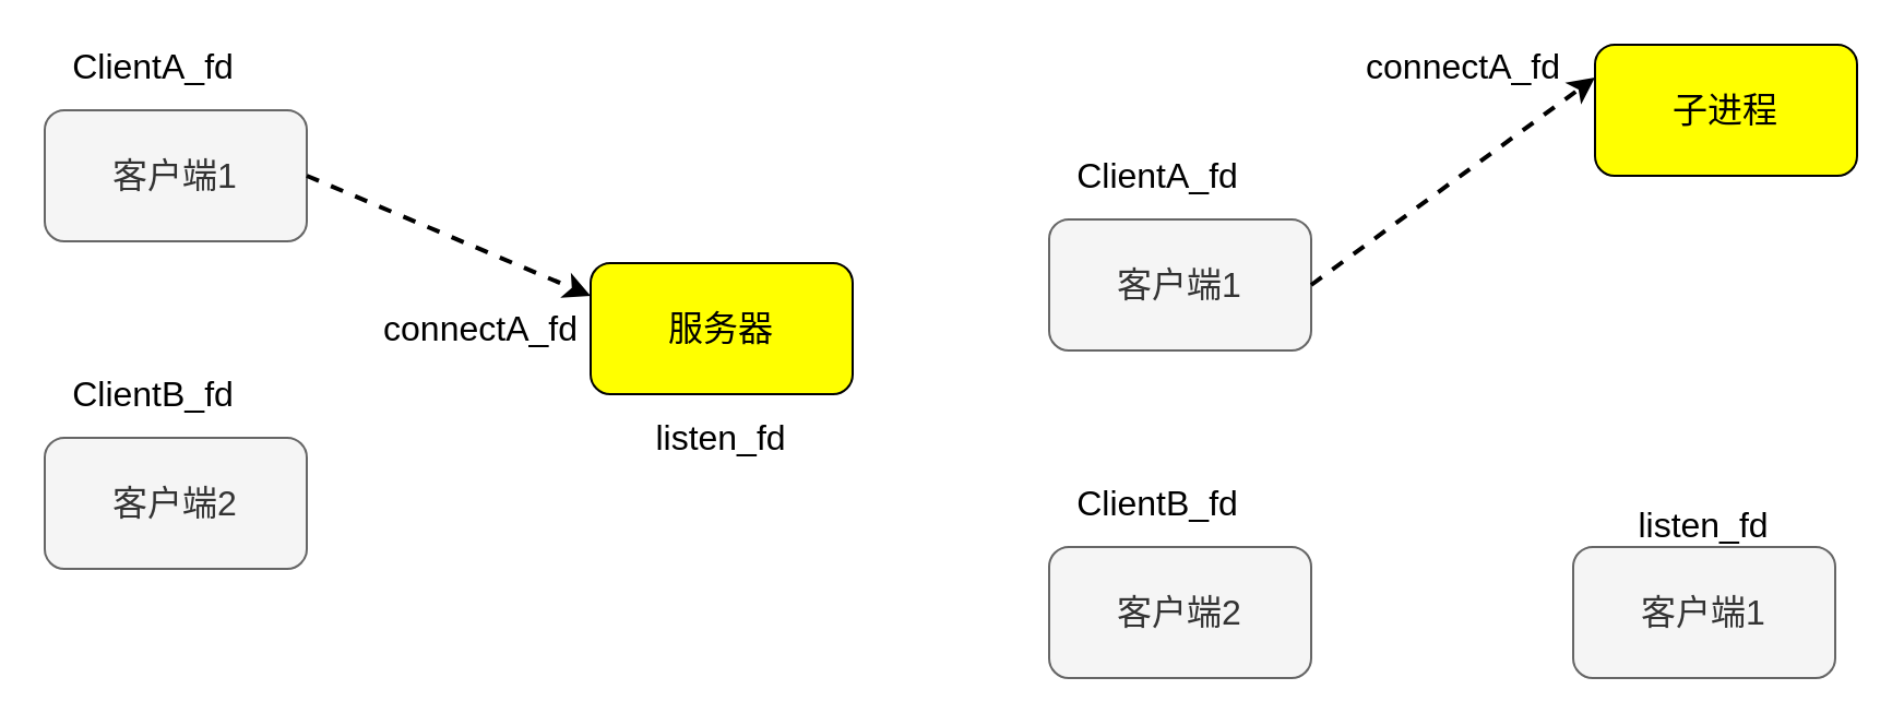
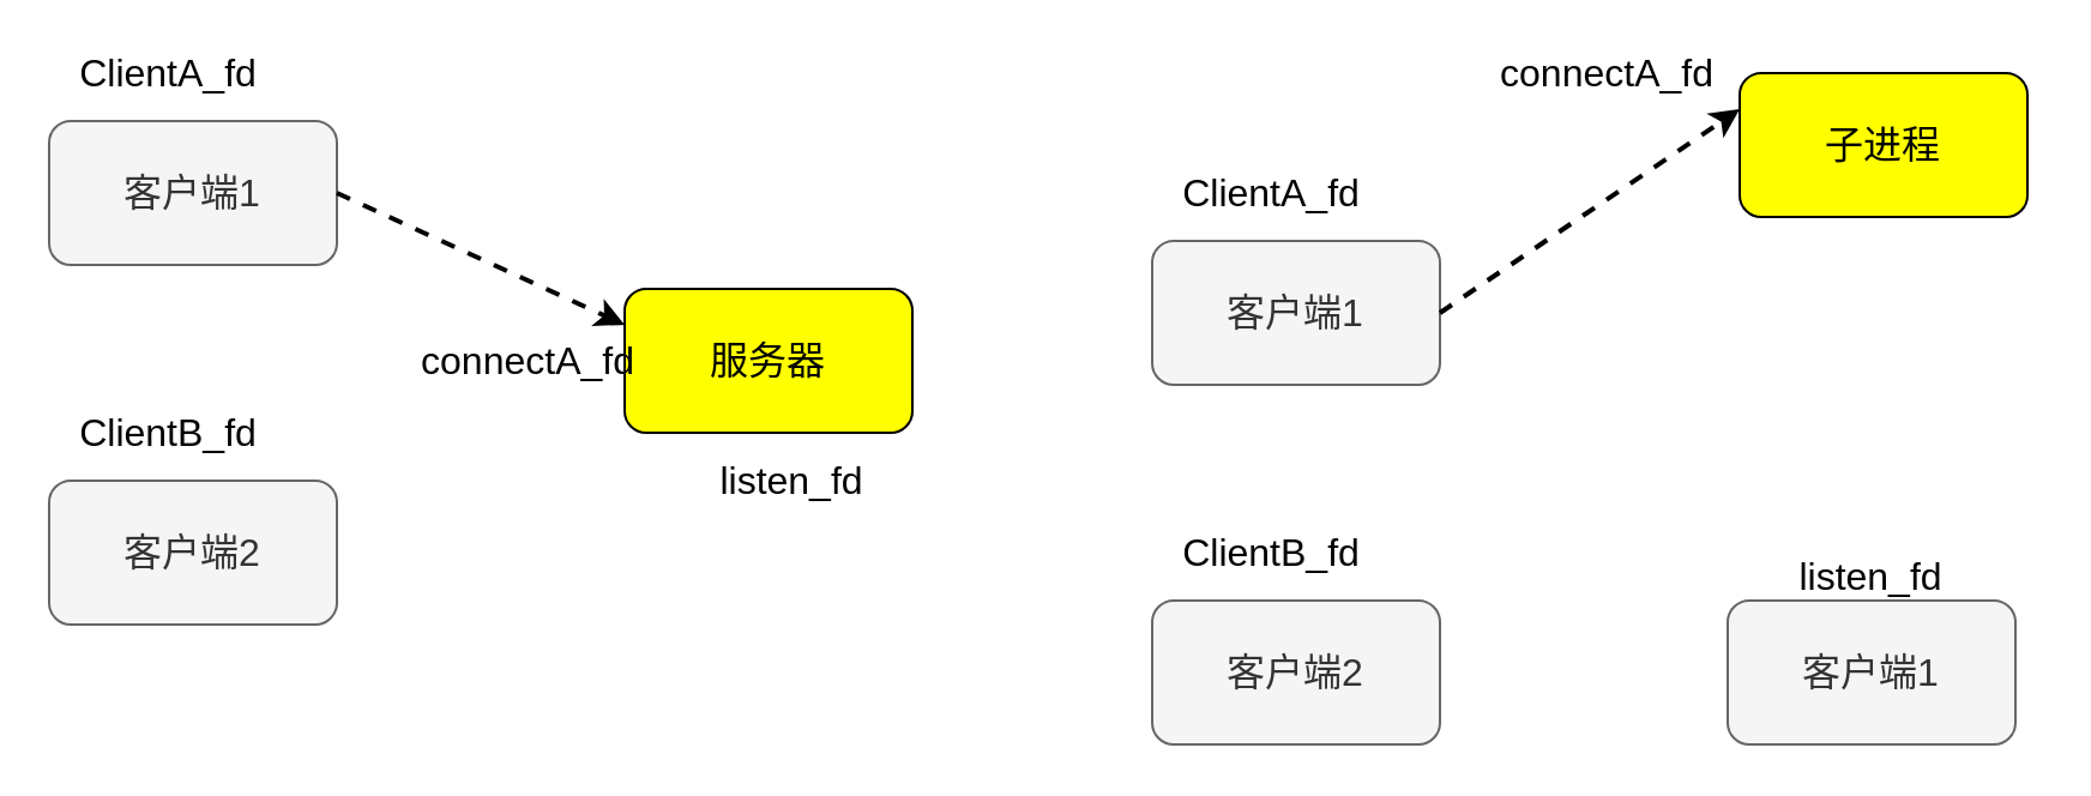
  <mxCell id="0" />
  <mxCell id="1" parent="0" />
  <mxCell id="2" value="客户端1" style="rounded=1;whiteSpace=wrap;html=1;fontSize=16;fillColor=#f5f5f5;strokeColor=#666666;fontColor=#333333;" vertex="1" parent="1"><mxGeometry x="480" y="100" width="120" height="60" as="geometry" /></mxCell>
  <mxCell id="3" value="客户端2" style="rounded=1;whiteSpace=wrap;html=1;fontSize=16;fillColor=#f5f5f5;strokeColor=#666666;fontColor=#333333;" vertex="1" parent="1"><mxGeometry x="480" y="250" width="120" height="60" as="geometry" /></mxCell>
- <mxCell id="4" value="子进程" style="rounded=1;whiteSpace=wrap;html=1;fontSize=16;fillColor=#FFFF00;" vertex="1" parent="1"><mxGeometry x="730" y="20" width="120" height="60" as="geometry" /></mxCell>
+ <mxCell id="4" value="子进程" style="rounded=1;whiteSpace=wrap;html=1;fontSize=16;fillColor=#FFFF00;" vertex="1" parent="1"><mxGeometry x="725" y="30" width="120" height="60" as="geometry" /></mxCell>
  <mxCell id="5" value="ClientA_fd" style="text;html=1;strokeColor=none;fillColor=none;align=center;verticalAlign=middle;whiteSpace=wrap;rounded=0;fontSize=16;" vertex="1" parent="1"><mxGeometry x="510" y="70" width="40" height="20" as="geometry" /></mxCell>
  <mxCell id="6" value="ClientB_fd" style="text;html=1;strokeColor=none;fillColor=none;align=center;verticalAlign=middle;whiteSpace=wrap;rounded=0;fontSize=16;" vertex="1" parent="1"><mxGeometry x="510" y="220" width="40" height="20" as="geometry" /></mxCell>
  <mxCell id="7" value="listen_fd" style="text;html=1;strokeColor=none;fillColor=none;align=center;verticalAlign=middle;whiteSpace=wrap;rounded=0;fontSize=16;" vertex="1" parent="1"><mxGeometry x="760" y="230" width="40" height="20" as="geometry" /></mxCell>
  <mxCell id="8" value="connectA_fd" style="text;html=1;strokeColor=none;fillColor=none;align=center;verticalAlign=middle;whiteSpace=wrap;rounded=0;fontSize=16;" vertex="1" parent="1"><mxGeometry x="650" y="20" width="40" height="20" as="geometry" /></mxCell>
  <mxCell id="9" value="" style="endArrow=classic;html=1;fontSize=16;entryX=0;entryY=0.25;entryDx=0;entryDy=0;exitX=1;exitY=0.5;exitDx=0;exitDy=0;dashed=1;strokeWidth=2;" edge="1" parent="1" source="2" target="4"><mxGeometry width="50" height="50" relative="1" as="geometry"><mxPoint x="650" y="140" as="sourcePoint" /><mxPoint x="700" y="90" as="targetPoint" /></mxGeometry></mxCell>
  <mxCell id="10" value="客户端1" style="rounded=1;whiteSpace=wrap;html=1;fontSize=16;fillColor=#f5f5f5;strokeColor=#666666;fontColor=#333333;" vertex="1" parent="1"><mxGeometry x="720" y="250" width="120" height="60" as="geometry" /></mxCell>
  <mxCell id="11" value="客户端1" style="rounded=1;whiteSpace=wrap;html=1;fontSize=16;fillColor=#f5f5f5;strokeColor=#666666;fontColor=#333333;" vertex="1" parent="1"><mxGeometry x="20" y="50" width="120" height="60" as="geometry" /></mxCell>
  <mxCell id="12" value="客户端2" style="rounded=1;whiteSpace=wrap;html=1;fontSize=16;fillColor=#f5f5f5;strokeColor=#666666;fontColor=#333333;" vertex="1" parent="1"><mxGeometry x="20" y="200" width="120" height="60" as="geometry" /></mxCell>
- <mxCell id="13" value="服务器" style="rounded=1;whiteSpace=wrap;html=1;fontSize=16;fillColor=#FFFF00;" vertex="1" parent="1"><mxGeometry x="270" y="120" width="120" height="60" as="geometry" /></mxCell>
+ <mxCell id="13" value="服务器" style="rounded=1;whiteSpace=wrap;html=1;fontSize=16;fillColor=#FFFF00;" vertex="1" parent="1"><mxGeometry x="260" y="120" width="120" height="60" as="geometry" /></mxCell>
  <mxCell id="14" value="ClientA_fd" style="text;html=1;strokeColor=none;fillColor=none;align=center;verticalAlign=middle;whiteSpace=wrap;rounded=0;fontSize=16;" vertex="1" parent="1"><mxGeometry x="50" y="20" width="40" height="20" as="geometry" /></mxCell>
  <mxCell id="15" value="ClientB_fd" style="text;html=1;strokeColor=none;fillColor=none;align=center;verticalAlign=middle;whiteSpace=wrap;rounded=0;fontSize=16;" vertex="1" parent="1"><mxGeometry x="50" y="170" width="40" height="20" as="geometry" /></mxCell>
  <mxCell id="16" value="listen_fd" style="text;html=1;strokeColor=none;fillColor=none;align=center;verticalAlign=middle;whiteSpace=wrap;rounded=0;fontSize=16;" vertex="1" parent="1"><mxGeometry x="310" y="190" width="40" height="20" as="geometry" /></mxCell>
  <mxCell id="17" value="connectA_fd" style="text;html=1;strokeColor=none;fillColor=none;align=center;verticalAlign=middle;whiteSpace=wrap;rounded=0;fontSize=16;" vertex="1" parent="1"><mxGeometry x="200" y="140" width="40" height="20" as="geometry" /></mxCell>
  <mxCell id="18" value="" style="endArrow=classic;html=1;fontSize=16;entryX=0;entryY=0.25;entryDx=0;entryDy=0;exitX=1;exitY=0.5;exitDx=0;exitDy=0;dashed=1;strokeWidth=2;" edge="1" parent="1" source="11" target="13"><mxGeometry width="50" height="50" relative="1" as="geometry"><mxPoint x="190" y="90" as="sourcePoint" /><mxPoint x="240" y="40" as="targetPoint" /></mxGeometry></mxCell>
